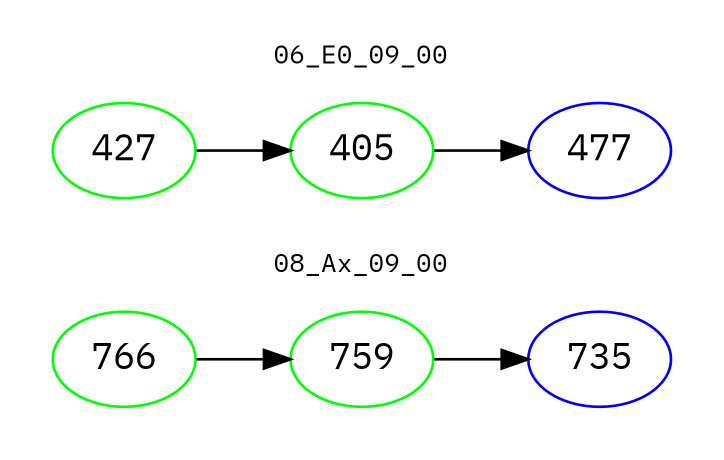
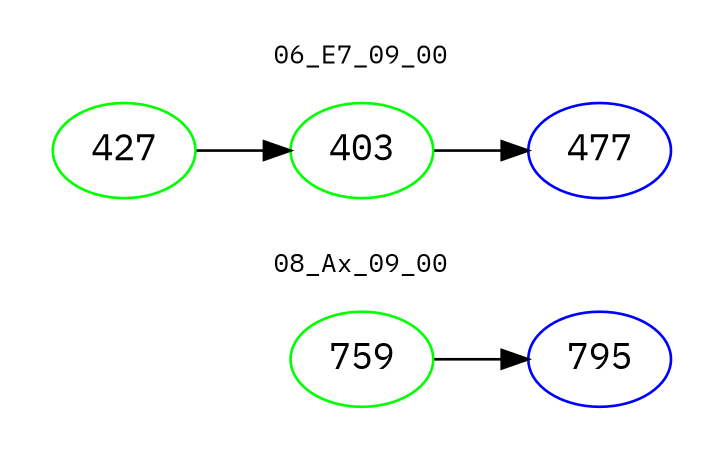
  digraph {
    fontname="IBM Plex Mono"
    rankdir=LR
    node [color=green fontname="IBM Plex Mono"]
    edge [color=black fontname="IBM Plex Mono"]
-   n1 [label=766]
    n2 [label=759]
-   n3 [color=blue label=735]
+   n3 [color=blue label=795]
    n4 [label=427]
-   n5 [label=405]
+   n5 [label=403]
    n6 [color=blue label=477]
    subgraph cluster_1 {
      color=white
      fontsize=10
      label="08_Ax_09_00"
-     n1
      n2
      n3
    }
    subgraph cluster_2 {
      color=white
      fontsize=10
-     label="06_E0_09_00"
+     label="06_E7_09_00"
      n4
      n5
      n6
    }
-   n1 -> n2
    n2 -> n3
    n4 -> n5
    n5 -> n6
  }
